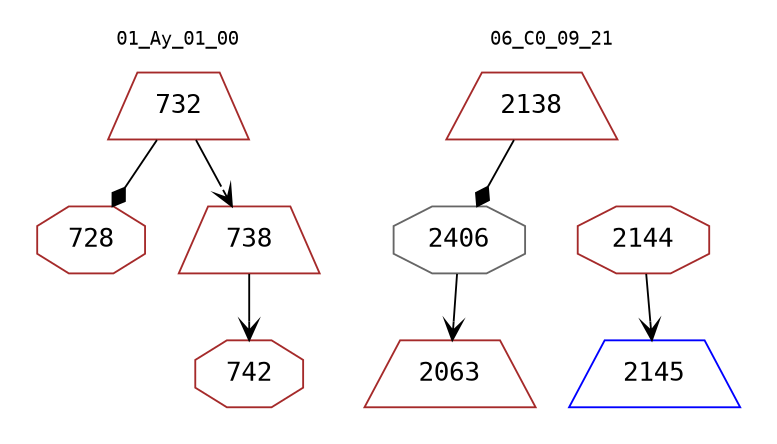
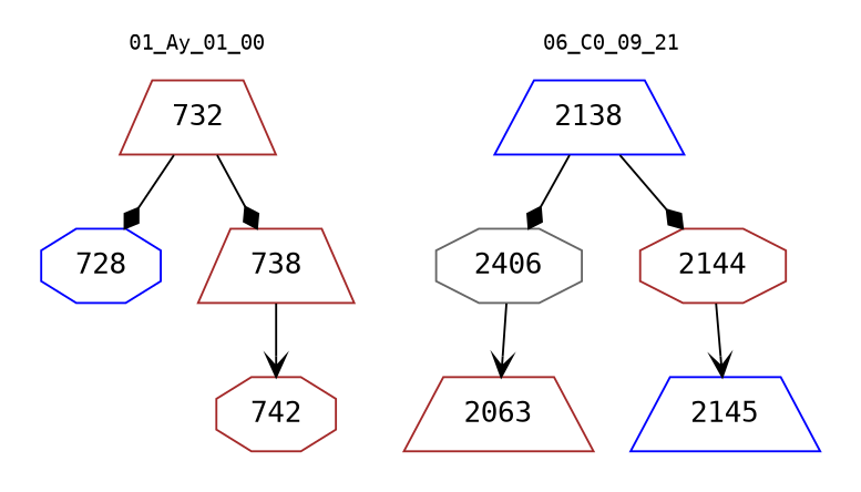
  digraph {
    fontname="DejaVu Sans Mono"
    node [color=brown fontname="DejaVu Sans Mono" shape=trapezium]
    edge [arrowhead=diamond color=black fontname="DejaVu Sans Mono"]
    n1 [label=732]
-   n2 [label=728 shape=octagon]
+   n2 [color=blue label=728 shape=octagon]
    n3 [label=738]
    n4 [label=742 shape=octagon]
-   n5 [label=2138]
+   n5 [color=blue label=2138]
    n6 [color=gray40 label=2406 shape=octagon]
    n7 [label=2144 shape=octagon]
    n8 [label=2063]
    n9 [color=blue label=2145]
    subgraph cluster_1 {
      color=white
      fontsize=10
      label="01_Ay_01_00"
      n1
      n2
      n3
      n4
    }
    subgraph cluster_2 {
      color=white
      fontsize=10
      label="06_C0_09_21"
      n5
      n6
      n7
      n8
      n9
    }
    n1 -> n2
-   n1 -> n3 [arrowhead=vee]
+   n1 -> n3
    n3 -> n4 [arrowhead=vee]
    n5 -> n6
+   n5 -> n7
    n6 -> n8 [arrowhead=vee]
    n7 -> n9 [arrowhead=vee]
  }
